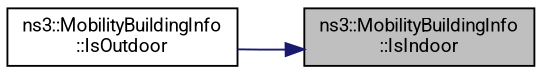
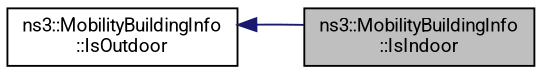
  digraph {
    rankdir=RL
    fontname=Roboto
    node [color=black fontname=Roboto fontsize=10 shape=record style=filled]
    n1 [fillcolor=grey75 fontcolor=black height=0.2 label="ns3::MobilityBuildingInfo\l::IsIndoor" width=0.4]
    n2 [fillcolor=white height=0.2 label="ns3::MobilityBuildingInfo\l::IsOutdoor" width=0.4]
-   n1 -> n2 [color=midnightblue dir=back fontname=Roboto fontsize=10 labelfontname=Helvetica labelfontsize=10 style=solid]
+   n2 -> n1 [color=midnightblue dir=back fontname=Roboto fontsize=10 labelfontname=Helvetica labelfontsize=10 style=solid]
  }
